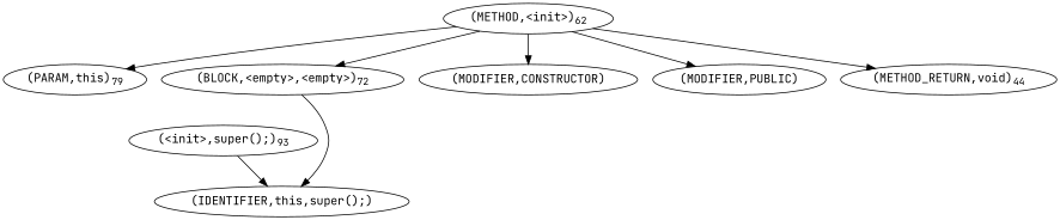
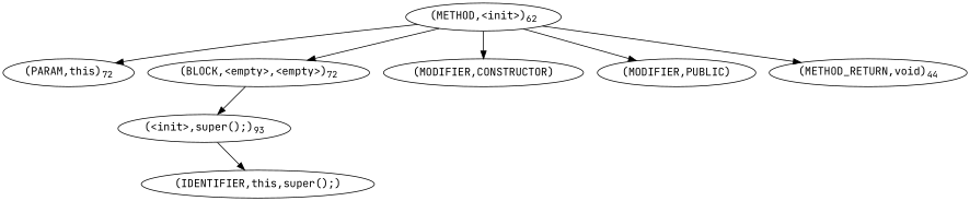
  digraph {
    fontname="JetBrains Mono"
    node [fontname="JetBrains Mono"]
    edge [fontname="JetBrains Mono"]
    n1 [label=<(METHOD,&lt;init&gt;)<SUB>62</SUB>>]
-   n2 [label=<(PARAM,this)<SUB>79</SUB>>]
+   n2 [label=<(PARAM,this)<SUB>72</SUB>>]
    n3 [label=<(BLOCK,&lt;empty&gt;,&lt;empty&gt;)<SUB>72</SUB>>]
    n4 [label=<(MODIFIER,CONSTRUCTOR)>]
    n5 [label=<(MODIFIER,PUBLIC)>]
    n6 [label=<(METHOD_RETURN,void)<SUB>44</SUB>>]
    n7 [label=<(&lt;init&gt;,super();)<SUB>93</SUB>>]
    n8 [label=<(IDENTIFIER,this,super();)>]
    n1 -> n2
    n1 -> n3
    n1 -> n4
    n1 -> n5
    n1 -> n6
-   n3 -> n8
+   n3 -> n7
    n7 -> n8
  }
